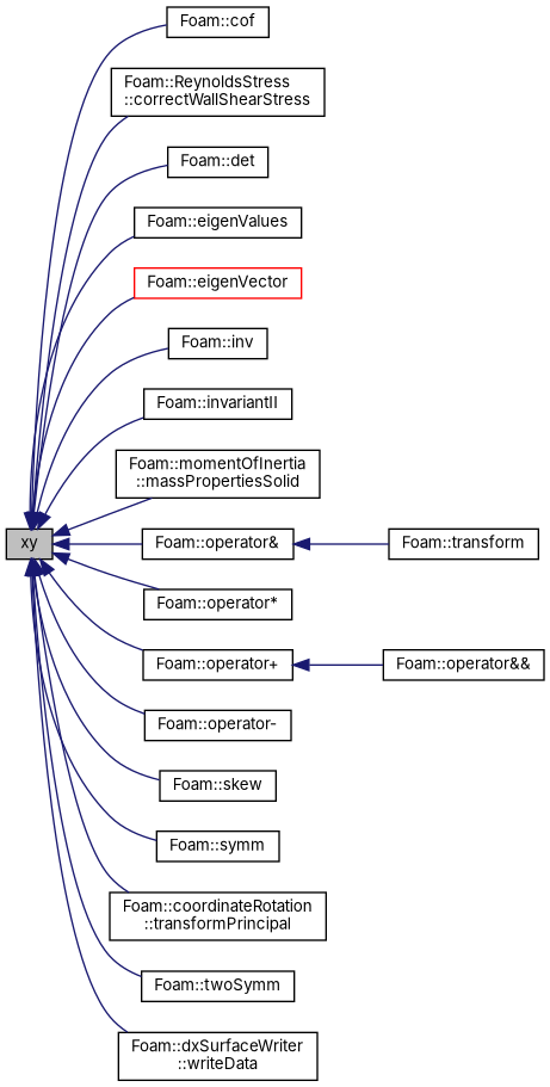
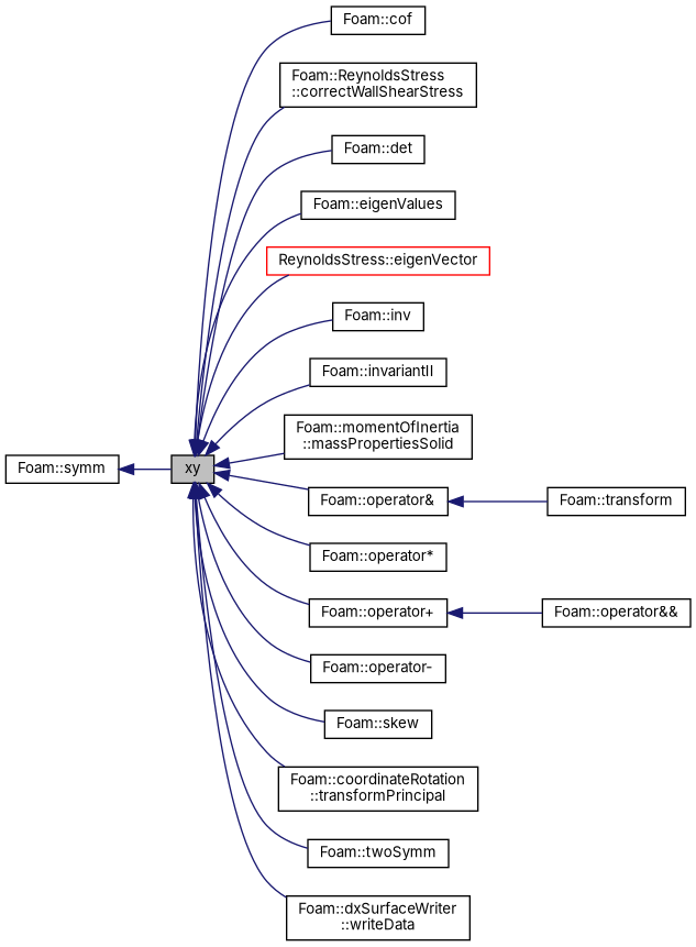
  digraph {
    fontname=Inter
    rankdir=LR
    node [color=black fontname=Inter fontsize=10 shape=record]
    edge [color=midnightblue dir=back fontname=Inter fontsize=10 labelfontname=FreeSans labelfontsize=10 style=solid]
    n1 [fillcolor=grey75 fontcolor=black height=0.2 label=xy style=filled width=0.4]
    n2 [height=0.2 label="Foam::cof" width=0.4]
    n3 [height=0.2 label="Foam::ReynoldsStress\l::correctWallShearStress" width=0.4]
    n4 [height=0.2 label="Foam::det" width=0.4]
    n5 [height=0.2 label="Foam::eigenValues" width=0.4]
-   n6 [color=red height=0.2 label="Foam::eigenVector" width=0.4]
+   n6 [color=red height=0.2 label="ReynoldsStress::eigenVector" width=0.4]
    n7 [height=0.2 label="Foam::inv" width=0.4]
    n8 [height=0.2 label="Foam::invariantII" width=0.4]
    n9 [height=0.2 label="Foam::momentOfInertia\l::massPropertiesSolid" width=0.4]
    n10 [height=0.2 label="Foam::operator&" width=0.4]
    n11 [height=0.2 label="Foam::operator*" width=0.4]
    n12 [height=0.2 label="Foam::operator+" width=0.4]
    n13 [height=0.2 label="Foam::operator-" width=0.4]
    n14 [height=0.2 label="Foam::skew" width=0.4]
    n15 [height=0.2 label="Foam::symm" width=0.4]
    n16 [height=0.2 label="Foam::coordinateRotation\l::transformPrincipal" width=0.4]
    n17 [height=0.2 label="Foam::twoSymm" width=0.4]
    n18 [height=0.2 label="Foam::dxSurfaceWriter\l::writeData" width=0.4]
    n19 [height=0.2 label="Foam::transform" width=0.4]
    n20 [height=0.2 label="Foam::operator&&" width=0.4]
    n1 -> n2
    n1 -> n3
    n1 -> n4
    n1 -> n5
    n1 -> n6
    n1 -> n7
    n1 -> n8
    n1 -> n9
    n1 -> n10
    n1 -> n11
    n1 -> n12
    n1 -> n13
    n1 -> n14
-   n1 -> n15
+   n15 -> n1
    n1 -> n16
    n1 -> n17
    n1 -> n18
    n10 -> n19
    n12 -> n20
  }
